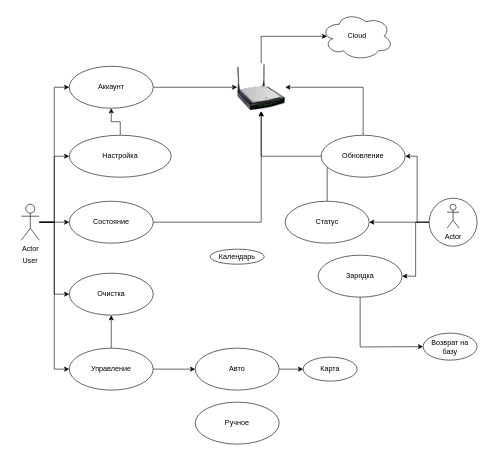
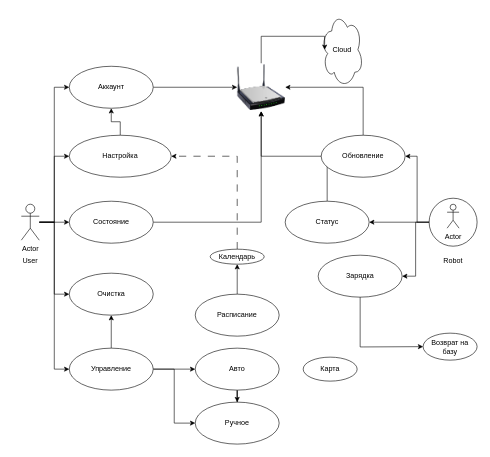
  <mxCell id="0" />
  <mxCell id="1" parent="0" />
  <mxCell id="2" style="edgeStyle=orthogonalEdgeStyle;rounded=0;orthogonalLoop=1;jettySize=auto;html=1;entryX=0;entryY=0.5;entryDx=0;entryDy=0;" parent="1" source="7" target="23" edge="1"><mxGeometry relative="1" as="geometry" /></mxCell>
  <mxCell id="3" style="edgeStyle=orthogonalEdgeStyle;rounded=0;orthogonalLoop=1;jettySize=auto;html=1;entryX=0;entryY=0.5;entryDx=0;entryDy=0;" parent="1" source="7" target="16" edge="1"><mxGeometry relative="1" as="geometry" /></mxCell>
  <mxCell id="4" style="edgeStyle=orthogonalEdgeStyle;rounded=0;orthogonalLoop=1;jettySize=auto;html=1;entryX=0;entryY=0.5;entryDx=0;entryDy=0;" parent="1" source="7" target="20" edge="1"><mxGeometry relative="1" as="geometry" /></mxCell>
  <mxCell id="5" style="edgeStyle=orthogonalEdgeStyle;rounded=0;orthogonalLoop=1;jettySize=auto;html=1;entryX=0;entryY=0.5;entryDx=0;entryDy=0;" parent="1" source="7" target="14" edge="1"><mxGeometry relative="1" as="geometry" /></mxCell>
  <mxCell id="6" style="edgeStyle=orthogonalEdgeStyle;rounded=0;orthogonalLoop=1;jettySize=auto;html=1;entryX=0;entryY=0.5;entryDx=0;entryDy=0;" edge="1" parent="1" source="7" target="43"><mxGeometry relative="1" as="geometry" /></mxCell>
  <mxCell id="7" value="Actor" style="shape=umlActor;verticalLabelPosition=bottom;verticalAlign=top;html=1;" parent="1" vertex="1"><mxGeometry x="35" y="340" width="30" height="60" as="geometry" /></mxCell>
  <mxCell id="8" value="" style="group" parent="1" vertex="1" connectable="0"><mxGeometry x="715" y="330" width="80" height="80" as="geometry" /></mxCell>
  <mxCell id="9" value="" style="ellipse;whiteSpace=wrap;html=1;aspect=fixed;" parent="8" vertex="1"><mxGeometry width="80" height="80" as="geometry" /></mxCell>
  <mxCell id="10" value="Actor" style="shape=umlActor;verticalLabelPosition=bottom;verticalAlign=top;html=1;" parent="8" vertex="1"><mxGeometry x="30" y="10" width="20" height="40" as="geometry" /></mxCell>
  <mxCell id="11" style="edgeStyle=orthogonalEdgeStyle;rounded=0;orthogonalLoop=1;jettySize=auto;html=1;" parent="1" source="14" target="43" edge="1"><mxGeometry relative="1" as="geometry" /></mxCell>
  <mxCell id="12" style="edgeStyle=orthogonalEdgeStyle;rounded=0;orthogonalLoop=1;jettySize=auto;html=1;entryX=0;entryY=0.5;entryDx=0;entryDy=0;" parent="1" source="14" target="31" edge="1"><mxGeometry relative="1" as="geometry" /></mxCell>
+ <mxCell id="13" style="edgeStyle=orthogonalEdgeStyle;rounded=0;orthogonalLoop=1;jettySize=auto;html=1;entryX=0;entryY=0.5;entryDx=0;entryDy=0;" parent="1" source="14" target="29" edge="1"><mxGeometry relative="1" as="geometry" /></mxCell>
  <mxCell id="14" value="Управление" style="ellipse;whiteSpace=wrap;html=1;" parent="1" vertex="1"><mxGeometry x="115" y="580" width="140" height="70" as="geometry" /></mxCell>
  <mxCell id="15" value="" style="edgeStyle=orthogonalEdgeStyle;rounded=0;orthogonalLoop=1;jettySize=auto;html=1;" parent="1" source="16" target="23" edge="1"><mxGeometry relative="1" as="geometry" /></mxCell>
  <mxCell id="16" value="Настройка" style="ellipse;whiteSpace=wrap;html=1;" parent="1" vertex="1"><mxGeometry x="115" y="225" width="170" height="70" as="geometry" /></mxCell>
  <mxCell id="17" style="edgeStyle=orthogonalEdgeStyle;rounded=0;orthogonalLoop=1;jettySize=auto;html=1;entryX=0.5;entryY=1;entryDx=0;entryDy=0;" parent="1" source="18" target="25" edge="1"><mxGeometry relative="1" as="geometry" /></mxCell>
  <mxCell id="18" value="Статус" style="ellipse;whiteSpace=wrap;html=1;" parent="1" vertex="1"><mxGeometry x="475" y="335" width="140" height="70" as="geometry" /></mxCell>
  <mxCell id="19" style="edgeStyle=orthogonalEdgeStyle;rounded=0;orthogonalLoop=1;jettySize=auto;html=1;entryX=0.5;entryY=1;entryDx=0;entryDy=0;" parent="1" source="20" target="25" edge="1"><mxGeometry relative="1" as="geometry" /></mxCell>
  <mxCell id="20" value="Состояние" style="ellipse;whiteSpace=wrap;html=1;" parent="1" vertex="1"><mxGeometry x="115" y="335" width="140" height="70" as="geometry" /></mxCell>
- <mxCell id="21" value="Cloud" style="ellipse;shape=cloud;whiteSpace=wrap;html=1;" parent="1" vertex="1"><mxGeometry x="535" y="20" width="120" height="80" as="geometry" /></mxCell>
+ <mxCell id="21" value="Cloud" style="ellipse;shape=cloud;whiteSpace=wrap;html=1;" parent="1" vertex="1"><mxGeometry x="535" y="20" width="70" height="125" as="geometry" /></mxCell>
  <mxCell id="22" style="edgeStyle=orthogonalEdgeStyle;rounded=0;orthogonalLoop=1;jettySize=auto;html=1;entryX=0;entryY=0.5;entryDx=0;entryDy=0;" parent="1" source="23" target="25" edge="1"><mxGeometry relative="1" as="geometry" /></mxCell>
  <mxCell id="23" value="Аккаунт" style="ellipse;whiteSpace=wrap;html=1;" parent="1" vertex="1"><mxGeometry x="115" y="110" width="140" height="70" as="geometry" /></mxCell>
  <mxCell id="24" style="edgeStyle=orthogonalEdgeStyle;rounded=0;orthogonalLoop=1;jettySize=auto;html=1;entryX=0.083;entryY=0.5;entryDx=0;entryDy=0;entryPerimeter=0;" parent="1" source="25" target="21" edge="1"><mxGeometry relative="1" as="geometry"><mxPoint x="495" y="40" as="targetPoint" /><Array as="points"><mxPoint x="435" y="60" /></Array></mxGeometry></mxCell>
  <mxCell id="25" value="" style="image;html=1;image=img/lib/clip_art/networking/Wireless_Router_N_128x128.png" parent="1" vertex="1"><mxGeometry x="395" y="105" width="80" height="80" as="geometry" /></mxCell>
  <mxCell id="26" value="Зарядка" style="ellipse;whiteSpace=wrap;html=1;" parent="1" vertex="1"><mxGeometry x="530" y="425" width="140" height="70" as="geometry" /></mxCell>
  <mxCell id="27" style="edgeStyle=orthogonalEdgeStyle;rounded=0;orthogonalLoop=1;jettySize=auto;html=1;entryX=1;entryY=0.5;entryDx=0;entryDy=0;exitX=0.5;exitY=0;exitDx=0;exitDy=0;" parent="1" source="28" target="25" edge="1"><mxGeometry relative="1" as="geometry" /></mxCell>
  <mxCell id="28" value="Обновление" style="ellipse;whiteSpace=wrap;html=1;" parent="1" vertex="1"><mxGeometry x="535" y="225" width="140" height="70" as="geometry" /></mxCell>
  <mxCell id="29" value="Ручное" style="ellipse;whiteSpace=wrap;html=1;" parent="1" vertex="1"><mxGeometry x="325" y="670" width="140" height="70" as="geometry" /></mxCell>
- <mxCell id="30" value="" style="edgeStyle=orthogonalEdgeStyle;rounded=0;orthogonalLoop=1;jettySize=auto;html=1;" edge="1" parent="1" source="31" target="44"><mxGeometry relative="1" as="geometry" /></mxCell>
+ <mxCell id="30" value="" style="edgeStyle=orthogonalEdgeStyle;rounded=0;orthogonalLoop=1;jettySize=auto;html=1;" edge="1" parent="1" source="31" target="29"><mxGeometry relative="1" as="geometry" /></mxCell>
  <mxCell id="31" value="Авто" style="ellipse;whiteSpace=wrap;html=1;" parent="1" vertex="1"><mxGeometry x="325" y="580" width="140" height="70" as="geometry" /></mxCell>
+ <mxCell id="32" value="" style="edgeStyle=orthogonalEdgeStyle;rounded=0;orthogonalLoop=1;jettySize=auto;html=1;" edge="1" parent="1" source="33" target="42"><mxGeometry relative="1" as="geometry" /></mxCell>
+ <mxCell id="33" value="Расписание" style="ellipse;whiteSpace=wrap;html=1;" parent="1" vertex="1"><mxGeometry x="325" y="490" width="140" height="70" as="geometry" /></mxCell>
  <mxCell id="34" value="Возврат на базу" style="ellipse;whiteSpace=wrap;html=1;" parent="1" vertex="1"><mxGeometry x="705" y="555" width="90" height="45" as="geometry" /></mxCell>
  <mxCell id="35" style="edgeStyle=orthogonalEdgeStyle;rounded=0;orthogonalLoop=1;jettySize=auto;html=1;entryX=1;entryY=0.5;entryDx=0;entryDy=0;" parent="1" source="9" target="18" edge="1"><mxGeometry relative="1" as="geometry" /></mxCell>
  <mxCell id="36" style="edgeStyle=orthogonalEdgeStyle;rounded=0;orthogonalLoop=1;jettySize=auto;html=1;entryX=1;entryY=0.5;entryDx=0;entryDy=0;" parent="1" source="9" target="26" edge="1"><mxGeometry relative="1" as="geometry" /></mxCell>
  <mxCell id="37" style="edgeStyle=orthogonalEdgeStyle;rounded=0;orthogonalLoop=1;jettySize=auto;html=1;entryX=0;entryY=0.5;entryDx=0;entryDy=0;exitX=0.5;exitY=1;exitDx=0;exitDy=0;" parent="1" source="26" target="34" edge="1"><mxGeometry relative="1" as="geometry"><mxPoint x="615" y="550" as="sourcePoint" /><mxPoint x="686.98" y="599.995" as="targetPoint" /><Array as="points"><mxPoint x="605" y="578" /><mxPoint x="687" y="578" /></Array></mxGeometry></mxCell>
  <mxCell id="38" style="edgeStyle=orthogonalEdgeStyle;rounded=0;orthogonalLoop=1;jettySize=auto;html=1;entryX=1;entryY=0.5;entryDx=0;entryDy=0;" parent="1" source="9" target="28" edge="1"><mxGeometry relative="1" as="geometry" /></mxCell>
  <mxCell id="39" value="User" style="text;html=1;strokeColor=none;fillColor=none;align=center;verticalAlign=middle;whiteSpace=wrap;rounded=0;" parent="1" vertex="1"><mxGeometry x="20" y="420" width="60" height="30" as="geometry" /></mxCell>
+ <mxCell id="40" value="Robot" style="text;html=1;strokeColor=none;fillColor=none;align=center;verticalAlign=middle;whiteSpace=wrap;rounded=0;" parent="1" vertex="1"><mxGeometry x="725" y="420" width="60" height="30" as="geometry" /></mxCell>
+ <mxCell id="41" style="edgeStyle=orthogonalEdgeStyle;rounded=0;orthogonalLoop=1;jettySize=auto;html=1;entryX=1;entryY=0.5;entryDx=0;entryDy=0;exitX=0.5;exitY=0;exitDx=0;exitDy=0;dashed=1;dashPattern=12 12;" edge="1" parent="1" source="42" target="16"><mxGeometry relative="1" as="geometry" /></mxCell>
  <mxCell id="42" value="Календарь" style="ellipse;whiteSpace=wrap;html=1;" vertex="1" parent="1"><mxGeometry x="350" y="415" width="90" height="25" as="geometry" /></mxCell>
  <mxCell id="43" value="Очистка" style="ellipse;whiteSpace=wrap;html=1;" vertex="1" parent="1"><mxGeometry x="115" y="455" width="140" height="70" as="geometry" /></mxCell>
  <mxCell id="44" value="Карта" style="ellipse;whiteSpace=wrap;html=1;" vertex="1" parent="1"><mxGeometry x="505" y="595" width="90" height="40" as="geometry" /></mxCell>
